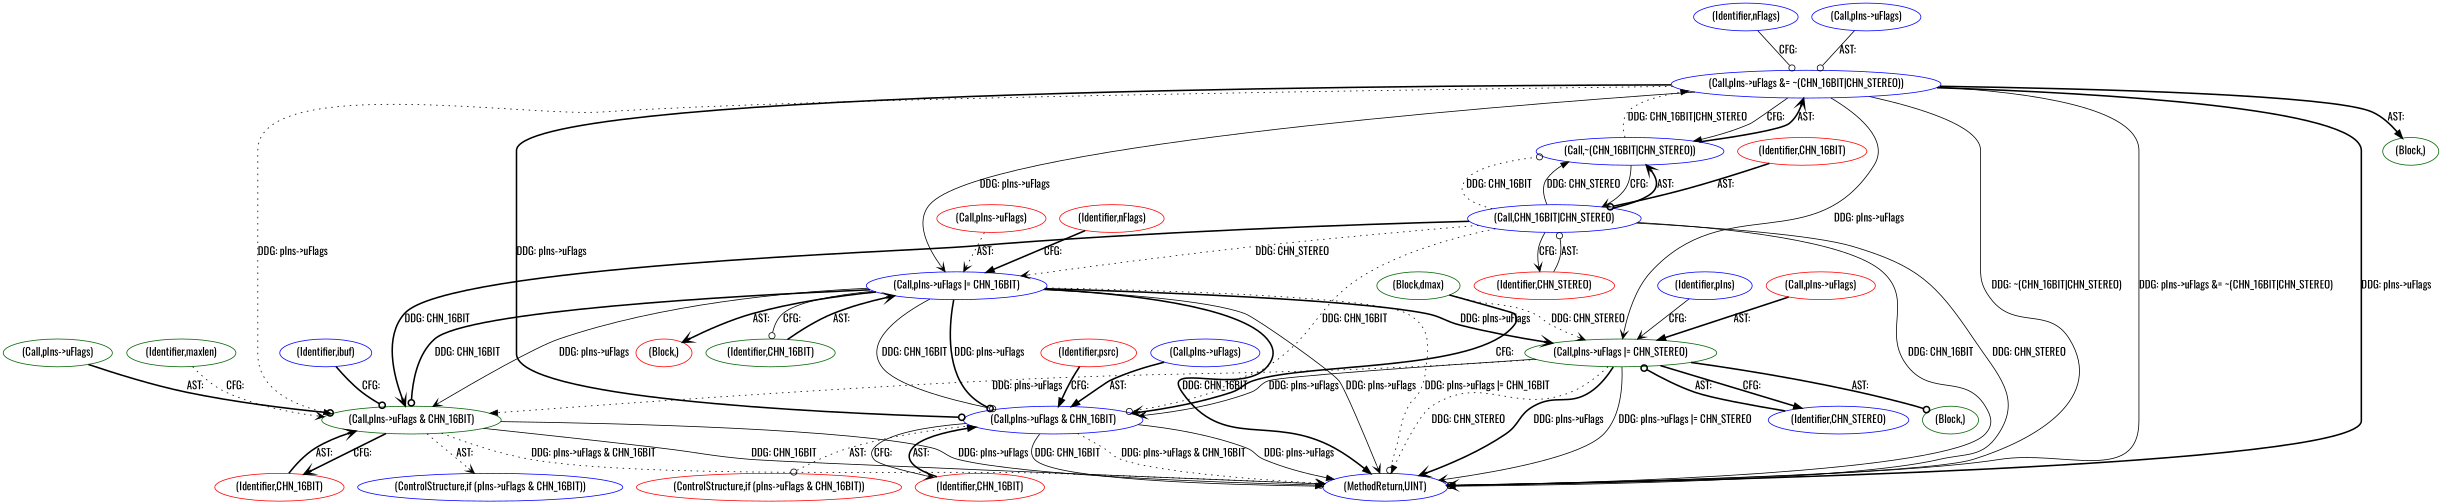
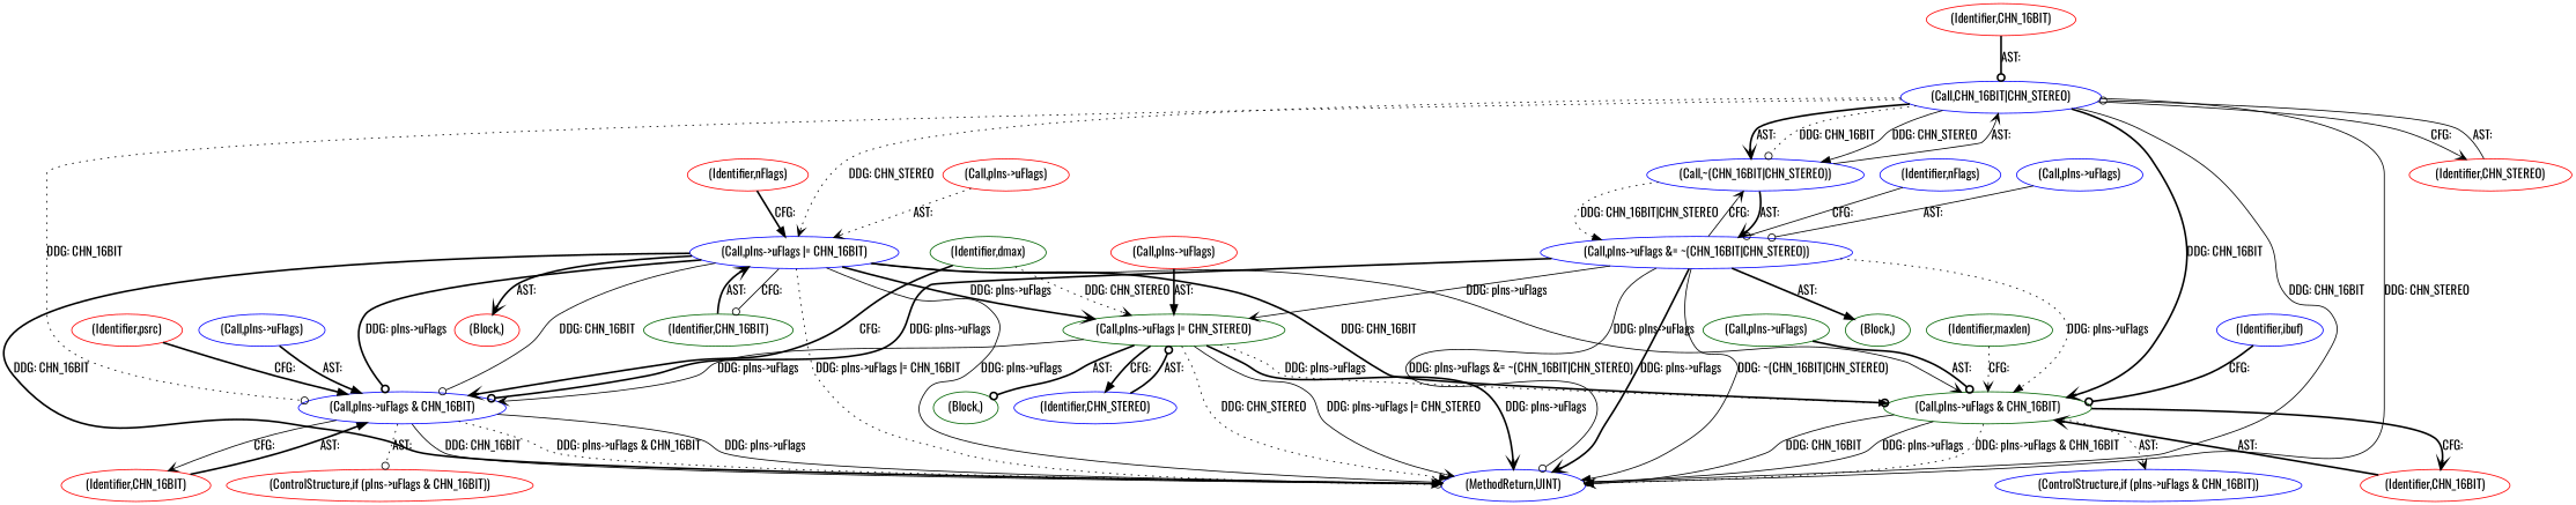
  digraph {
    fontname=Oswald
    node [color=blue fontname=Oswald]
    edge [arrowhead=vee fontname=Oswald style=bold]
    n1 [color=darkgreen label="(Call,pIns->uFlags |= CHN_STEREO)"]
    n2 [label="(Call,pIns->uFlags & CHN_16BIT)"]
    n3 [color=darkgreen label="(Call,pIns->uFlags & CHN_16BIT)"]
    n4 [label="(Identifier,CHN_STEREO)"]
    n5 [label="(MethodReturn,UINT)"]
    n6 [color=darkgreen label="(Block,)"]
    n7 [color=red label="(ControlStructure,if (pIns->uFlags & CHN_16BIT))"]
    n8 [color=red label="(Identifier,CHN_16BIT)"]
    n9 [color=red label="(Identifier,CHN_16BIT)"]
    n10 [label="(ControlStructure,if (pIns->uFlags & CHN_16BIT))"]
    n11 [label="(Call,pIns->uFlags |= CHN_16BIT)"]
    n12 [color=red label="(Block,)"]
    n13 [color=darkgreen label="(Identifier,CHN_16BIT)"]
    n14 [label="(Call,pIns->uFlags &= ~(CHN_16BIT|CHN_STEREO))"]
    n15 [label="(Call,~(CHN_16BIT|CHN_STEREO))"]
    n16 [color=darkgreen label="(Block,)"]
    n17 [label="(Call,CHN_16BIT|CHN_STEREO)"]
    n18 [color=red label="(Identifier,CHN_STEREO)"]
    n19 [color=darkgreen label="(Call,pIns->uFlags)"]
    n20 [color=red label="(Call,pIns->uFlags)"]
    n21 [color=red label="(Identifier,psrc)"]
    n22 [label="(Identifier,nFlags)"]
    n23 [color=red label="(Call,pIns->uFlags)"]
-   n24 [color=darkgreen label="(Block,dmax)"]
+   n24 [color=darkgreen label="(Identifier,dmax)"]
    n25 [color=darkgreen label="(Identifier,maxlen)"]
    n26 [label="(Identifier,ibuf)"]
    n27 [label="(Call,pIns->uFlags)"]
    n28 [color=red label="(Identifier,CHN_16BIT)"]
-   n29 [label="(Identifier,pIns)"]
    n30 [label="(Call,pIns->uFlags)"]
    n31 [color=red label="(Identifier,nFlags)"]
    n1 -> n2 [label="DDG: pIns->uFlags" style=solid]
    n1 -> n3 [arrowhead=normal label="DDG: pIns->uFlags" style=dotted]
    n1 -> n4 [arrowhead=normal label="CFG: "]
    n1 -> n5 [arrowhead=normal label="DDG: CHN_STEREO" style=dotted]
    n1 -> n5 [label="DDG: pIns->uFlags"]
    n1 -> n5 [label="DDG: pIns->uFlags |= CHN_STEREO" style=solid]
    n1 -> n6 [arrowhead=odot label="AST: "]
    n2 -> n5 [label="DDG: pIns->uFlags & CHN_16BIT" style=dotted]
    n2 -> n5 [arrowhead=normal label="DDG: pIns->uFlags" style=solid]
    n2 -> n5 [arrowhead=normal label="DDG: CHN_16BIT" style=solid]
    n2 -> n7 [arrowhead=odot label="AST: " style=dotted]
    n2 -> n8 [label="CFG: " style=solid]
    n3 -> n5 [label="DDG: CHN_16BIT" style=solid]
    n3 -> n5 [arrowhead=odot label="DDG: pIns->uFlags" style=solid]
    n3 -> n5 [label="DDG: pIns->uFlags & CHN_16BIT" style=dotted]
    n3 -> n9 [label="CFG: "]
    n3 -> n10 [label="AST: " style=dotted]
    n4 -> n1 [arrowhead=odot label="AST: "]
    n8 -> n2 [arrowhead=normal label="AST: "]
    n9 -> n3 [label="AST: "]
    n11 -> n1 [label="DDG: pIns->uFlags"]
    n11 -> n2 [arrowhead=odot label="DDG: pIns->uFlags"]
    n11 -> n2 [arrowhead=odot label="DDG: CHN_16BIT" style=solid]
    n11 -> n3 [label="DDG: pIns->uFlags" style=solid]
    n11 -> n3 [arrowhead=odot label="DDG: CHN_16BIT"]
    n11 -> n5 [arrowhead=normal label="DDG: CHN_16BIT"]
    n11 -> n5 [label="DDG: pIns->uFlags" style=solid]
    n11 -> n5 [arrowhead=odot label="DDG: pIns->uFlags |= CHN_16BIT" style=dotted]
    n11 -> n12 [label="AST: "]
    n11 -> n13 [arrowhead=odot label="CFG: " style=solid]
    n13 -> n11 [label="AST: "]
    n14 -> n1 [label="DDG: pIns->uFlags" style=solid]
    n14 -> n2 [arrowhead=odot label="DDG: pIns->uFlags"]
    n14 -> n3 [arrowhead=normal label="DDG: pIns->uFlags" style=dotted]
    n14 -> n5 [arrowhead=normal label="DDG: ~(CHN_16BIT|CHN_STEREO)" style=solid]
    n14 -> n5 [arrowhead=odot label="DDG: pIns->uFlags &= ~(CHN_16BIT|CHN_STEREO)" style=solid]
    n14 -> n5 [label="DDG: pIns->uFlags"]
-   n14 -> n11 [label="DDG: pIns->uFlags" style=solid]
-   n14 -> n15 [arrowhead=normal label="CFG: " style=solid]
+   n14 -> n15 [label="CFG: " style=solid]
    n14 -> n16 [arrowhead=normal label="AST: "]
    n15 -> n14 [label="AST: "]
    n15 -> n14 [arrowhead=normal label="DDG: CHN_16BIT|CHN_STEREO" style=dotted]
-   n15 -> n17 [label="CFG: " style=solid]
+   n15 -> n17 [label="AST: " style=solid]
    n17 -> n2 [arrowhead=odot label="DDG: CHN_16BIT" style=dotted]
    n17 -> n3 [label="DDG: CHN_16BIT"]
    n17 -> n5 [arrowhead=odot label="DDG: CHN_16BIT" style=solid]
    n17 -> n5 [arrowhead=normal label="DDG: CHN_STEREO" style=solid]
    n17 -> n11 [label="DDG: CHN_STEREO" style=dotted]
    n17 -> n15 [label="AST: "]
    n17 -> n15 [arrowhead=odot label="DDG: CHN_16BIT" style=dotted]
    n17 -> n15 [arrowhead=normal label="DDG: CHN_STEREO" style=solid]
    n17 -> n18 [label="CFG: " style=solid]
    n18 -> n17 [arrowhead=odot label="AST: " style=solid]
    n19 -> n3 [arrowhead=odot label="AST: "]
    n20 -> n11 [label="AST: " style=dotted]
    n21 -> n2 [arrowhead=normal label="CFG: "]
    n22 -> n14 [arrowhead=odot label="CFG: " style=solid]
    n23 -> n1 [arrowhead=normal label="AST: "]
    n24 -> n1 [label="DDG: CHN_STEREO" style=dotted]
    n24 -> n2 [label="CFG: "]
    n25 -> n3 [label="CFG: " style=dotted]
    n26 -> n3 [arrowhead=odot label="CFG: "]
    n27 -> n2 [arrowhead=normal label="AST: "]
    n28 -> n17 [arrowhead=odot label="AST: "]
-   n29 -> n1 [label="CFG: " style=solid]
    n30 -> n14 [arrowhead=odot label="AST: " style=solid]
    n31 -> n11 [arrowhead=normal label="CFG: "]
  }
